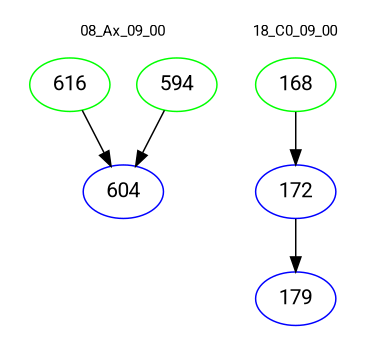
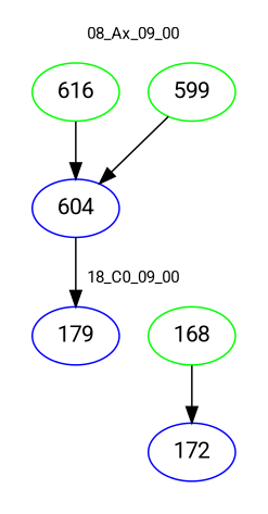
  digraph {
    fontname=Roboto
    node [color=green fontname=Roboto]
    edge [color=black fontname=Roboto]
-   n1 [label=594]
+   n1 [label=599]
    n2 [color=blue label=604]
    n3 [label=616]
    n4 [label=168]
    n5 [color=blue label=172]
    n6 [color=blue label=179]
    subgraph cluster_1 {
      color=white
      fontsize=10
      label="08_Ax_09_00"
      n1
      n2
      n3
    }
    subgraph cluster_2 {
      color=white
      fontsize=10
      label="18_C0_09_00"
      n4
      n5
      n6
    }
    n1 -> n2
    n3 -> n2
    n4 -> n5
-   n5 -> n6
+   n2 -> n6
  }
